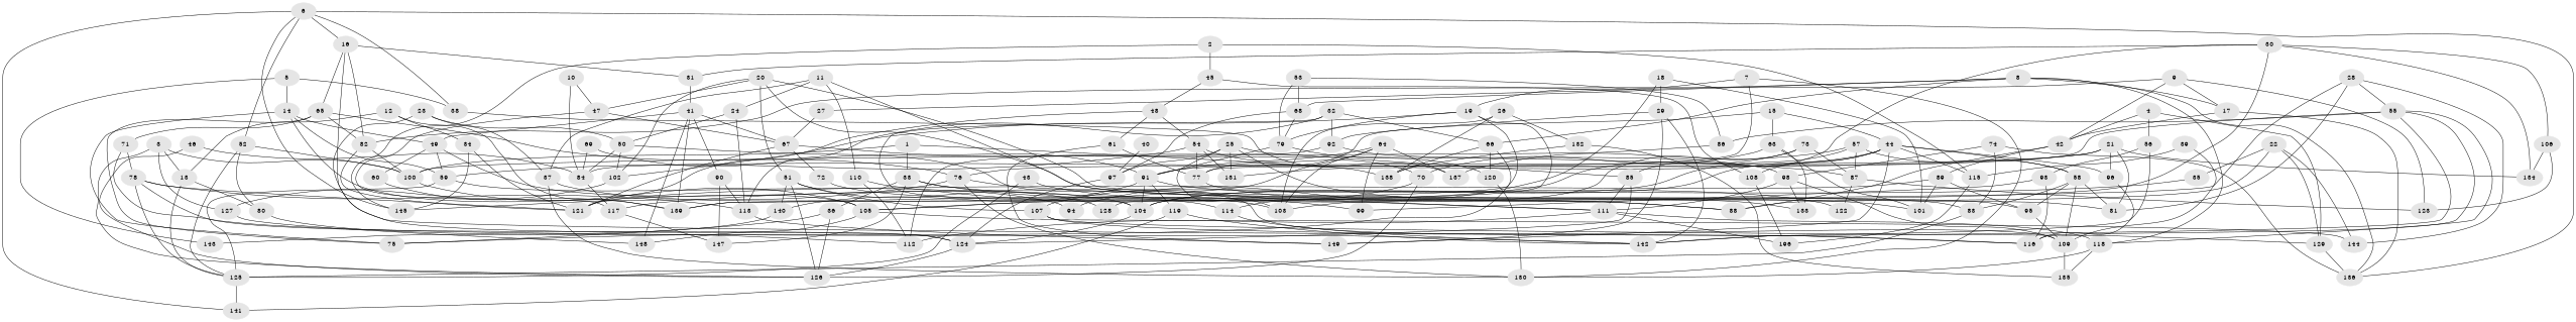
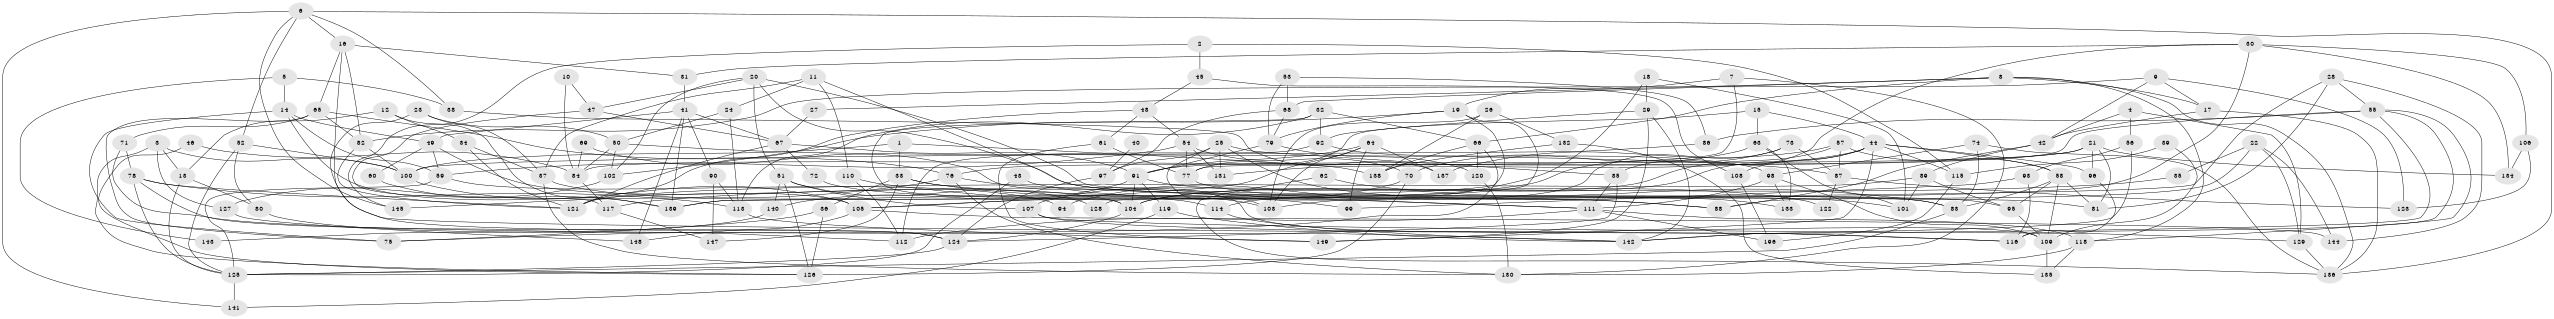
  graph {
    node [color=gray90 style=filled]
    1
    33
    100
    138
    88
    36
    99
    147
    105
    2
    45
    115
    145
    108
    48
    n16 [label=196]
    3
    13
    126
    127
    80
    125
    148
    4
    42
    56
    129
    89
    142
    93
    136
    5
    14
    38
    143
    49
    59
    75
    137
    6
    16
    52
    141
    82
    31
    65
    116
    7
    19
    77
    130
    139
    79
    102
    128
    133
    8
    17
    27
    66
    68
    118
    67
    120
    97
    135
    9
    123
    121
    10
    47
    84
    117
    11
    24
    37
    83
    110
    50
    113
    114
    111
    112
    12
    34
    104
    60
    94
    144
    15
    44
    63
    96
    131
    149
    58
    101
    70
    41
    76
    71
    18
    29
    92
    91
    20
    51
    81
    95
    107
    140
    109
    21
    134
    122
    119
    22
    35
    23
    124
    87
    25
    85
    103
    26
    132
    72
    28
    55
    86
    98
    30
    106
    90
    32
    39
    40
    43
    54
    61
    46
    53
    57
+   62
    64
    78
    69
    73
    74
    1 -- 33
    1 -- 100
    1 -- 138
    33 -- 88
    33 -- 36
    33 -- 99
    33 -- 147
    100 -- 105
    36 -- 126
    36 -- 75
    105 -- 148
    105 -- 144
    2 -- 45
    2 -- 115
    2 -- 145
    45 -- 108
    45 -- 48
    115 -- n16
    108 -- n16
    48 -- 121
    48 -- 54
    48 -- 61
    3 -- 100
    3 -- 13
    3 -- 126
    3 -- 127
    13 -- 80
    13 -- 125
    127 -- 148
    80 -- 112
    125 -- 141
    4 -- 42
    4 -- 56
    4 -- 129
    42 -- 88
    42 -- 89
    56 -- 142
    56 -- 93
    129 -- 136
    89 -- 121
    89 -- 101
    89 -- 95
    93 -- 99
    93 -- 116
    5 -- 14
    5 -- 38
    5 -- 143
    14 -- 105
    14 -- 49
    14 -- 59
    14 -- 75
    38 -- 137
    49 -- 59
    49 -- 104
    49 -- 60
    59 -- 125
    59 -- 94
    6 -- 145
    6 -- 136
    6 -- 38
    6 -- 16
    6 -- 52
    6 -- 141
    16 -- 82
    16 -- 31
    16 -- 65
    16 -- 116
    52 -- 100
    52 -- 80
    52 -- 125
    82 -- 100
    82 -- 121
    31 -- 41
    65 -- 75
    65 -- 82
    65 -- 76
    65 -- 71
    7 -- 19
    7 -- 77
    7 -- 130
    19 -- 139
    19 -- 79
    19 -- 102
    19 -- 128
    77 -- 133
    79 -- 120
    79 -- 91
    102 -- 127
    8 -- 136
    8 -- 17
    8 -- 27
    8 -- 66
    8 -- 68
    8 -- 118
    17 -- 42
    17 -- 136
    27 -- 67
    66 -- 138
    66 -- 75
    66 -- 120
    68 -- 79
    68 -- 97
    118 -- 130
    118 -- 135
    67 -- 121
    67 -- 91
    67 -- 72
    120 -- 130
    97 -- 124
    9 -- 42
    9 -- 82
    9 -- 17
    9 -- 123
    10 -- 47
    10 -- 84
    47 -- 67
    47 -- 117
    84 -- 117
    117 -- 147
    11 -- 24
    11 -- 37
    11 -- 83
    11 -- 110
    24 -- 50
    24 -- 113
    37 -- 130
    37 -- 114
    83 -- 125
    110 -- 111
    110 -- 112
    50 -- 102
    50 -- 84
    50 -- 87
    113 -- 149
    114 -- 142
    111 -- n16
    111 -- 118
    111 -- 112
    12 -- 13
    12 -- 139
    12 -- 34
-   34 -- 145
+   34 -- 37
    34 -- 121
    104 -- 124
    60 -- 139
    15 -- 77
    15 -- 44
    15 -- 63
    44 -- 115
    44 -- 108
    44 -- 104
    44 -- 96
    44 -- 131
    44 -- 149
    44 -- 58
    63 -- 133
    63 -- 101
    63 -- 70
    96 -- 116
    58 -- 83
    58 -- 81
    58 -- 95
    58 -- 109
    70 -- 126
    70 -- 107
    41 -- 148
    41 -- 49
    41 -- 139
    41 -- 67
    41 -- 90
    76 -- 145
    76 -- 130
    76 -- 111
    71 -- 142
    71 -- 78
    18 -- 94
    18 -- 101
    18 -- 29
    29 -- 142
    29 -- 149
    29 -- 92
    92 -- 112
    92 -- 98
    91 -- 104
    91 -- 140
    91 -- 122
    91 -- 119
    20 -- 102
    20 -- 47
    20 -- 51
    20 -- 81
    20 -- 95
    51 -- 126
    51 -- 128
    51 -- 107
    51 -- 140
    95 -- 109
    107 -- 129
    107 -- 116
    140 -- 143
    109 -- 135
    21 -- 96
    21 -- 76
    21 -- 91
    21 -- 81
    21 -- 134
    119 -- 142
    119 -- 141
    22 -- 88
    22 -- 129
    22 -- 144
    22 -- 35
    35 -- 117
    23 -- 37
    23 -- 50
    23 -- 124
-   124 -- 126
+   124 -- 125
    87 -- 123
    87 -- 122
    25 -- 97
    25 -- 131
    25 -- 101
    25 -- 85
    25 -- 103
    85 -- 111
    85 -- 124
    26 -- 138
    26 -- 103
    26 -- 132
    132 -- 138
    132 -- 135
    72 -- 103
    28 -- 139
    28 -- 144
    28 -- 81
    28 -- 55
    55 -- 142
    55 -- 116
    55 -- 118
    55 -- 84
    55 -- 86
    86 -- 100
    98 -- 133
    98 -- 111
    98 -- 109
    30 -- 31
    30 -- 134
    30 -- 85
    30 -- 103
    30 -- 106
    106 -- 123
    106 -- 134
    90 -- 147
    90 -- 113
    32 -- 66
    32 -- 113
    32 -- 104
    32 -- 92
    39 -- 115
    39 -- 109
    40 -- 97
    43 -- 88
    43 -- 125
    54 -- 59
    54 -- 77
    54 -- 131
    54 -- 70
    61 -- 77
    61 -- 149
    46 -- 126
    46 -- 84
    53 -- 79
    53 -- 68
    53 -- 86
    57 -- 137
    57 -- 104
    57 -- 58
    57 -- 87
+   62 -- 136
+   62 -- 83
    64 -- 99
    64 -- 105
    64 -- 137
    64 -- 91
    64 -- 103
    78 -- 125
    78 -- 121
    78 -- 113
    78 -- 124
    69 -- 84
    69 -- 109
    73 -- 105
    73 -- 114
    73 -- 87
    74 -- 136
    74 -- 83
    74 -- 98
  }
